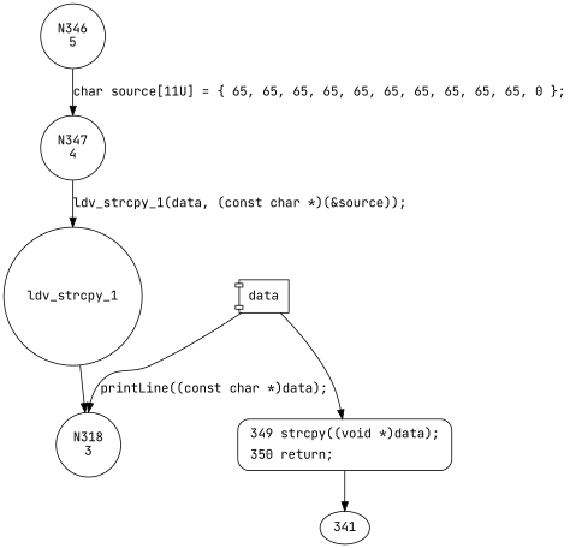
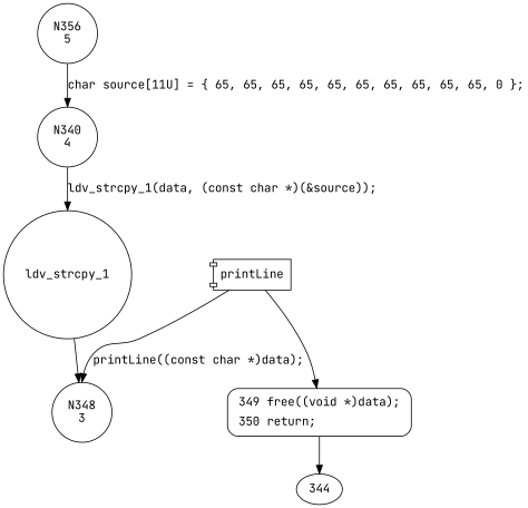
  digraph {
    fontname="JetBrains Mono"
    node [fontname="JetBrains Mono" shape=circle]
    edge [fontname="JetBrains Mono"]
-   n1 [label="N346\n5"]
-   n2 [label="N347\n4"]
+   n1 [label="N356\n5"]
+   n2 [label="N340\n4"]
    n3 [label=ldv_strcpy_1]
-   n4 [label="N318\n3"]
-   n5 [label=data shape=component]
-   n6 [fillcolor=white label=<<table border="0" cellborder="0" cellpadding="3" bgcolor="white"><tr><td align="right">349</td><td align="left">strcpy((void *)data);</td></tr><tr><td align="right">350</td><td align="left">return;</td></tr></table>> penwidth=1 shape=Mrecord style="filled,bold"]
-   344 [label=341 shape=""]
+   n4 [label="N348\n3"]
+   n5 [label=printLine shape=component]
+   n6 [fillcolor=white label=<<table border="0" cellborder="0" cellpadding="3" bgcolor="white"><tr><td align="right">349</td><td align="left">free((void *)data);</td></tr><tr><td align="right">350</td><td align="left">return;</td></tr></table>> penwidth=1 shape=Mrecord style="filled,bold"]
+   344 [shape=""]
    n1 -> n2 [label="char source[11U] = { 65, 65, 65, 65, 65, 65, 65, 65, 65, 65, 0 };"]
    n2 -> n3 [label="ldv_strcpy_1(data, (const char *)(&source));"]
    n3 -> n4
    n5 -> n4 [label="printLine((const char *)data);"]
    n5 -> n6
    n6 -> 344
  }
